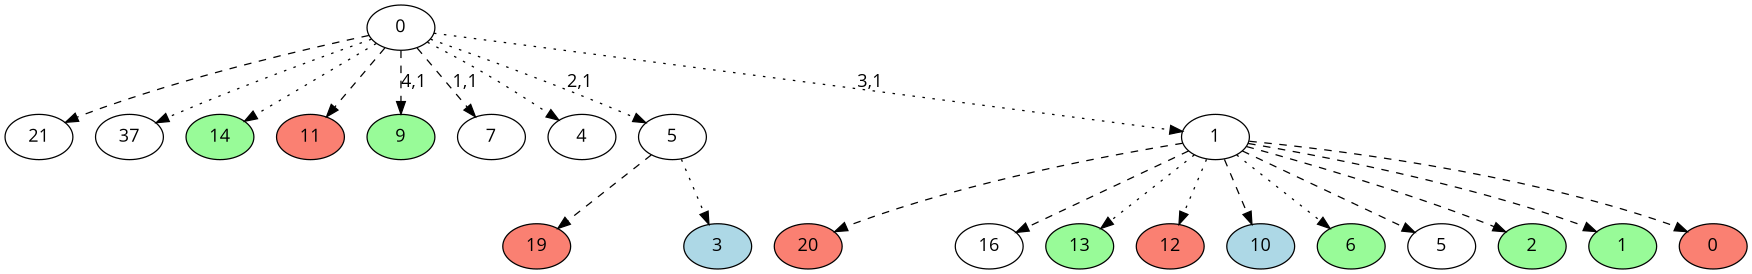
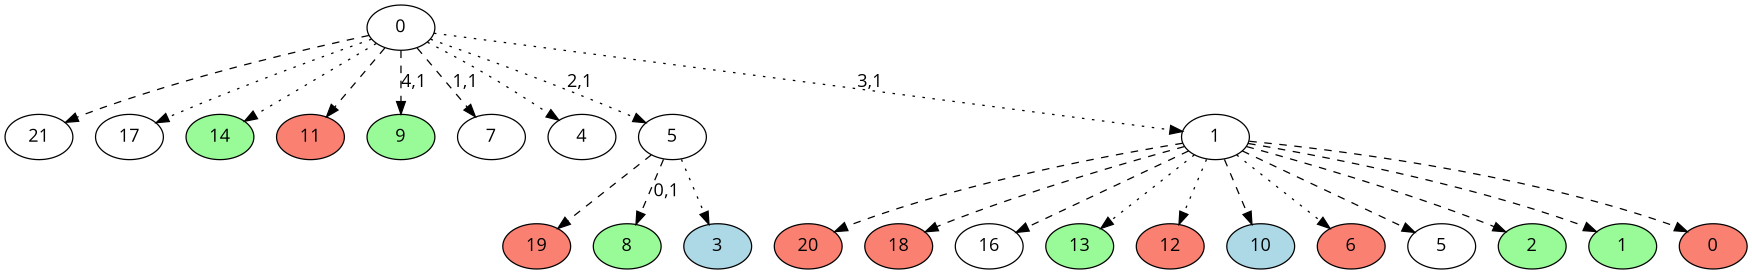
  digraph {
    fontname="Open Sans"
    node [fillcolor=white fontname="Open Sans" style=filled]
    edge [fontname="Open Sans" style=dashed]
    n1 [label=21]
    n2 [fillcolor=salmon label=20]
    n3 [fillcolor=salmon label=19]
-   n5 [label=37]
+   n4 [fillcolor=salmon label=18]
+   n5 [label=17]
    n6 [label=16]
    n7 [fillcolor=palegreen label=14]
    n8 [fillcolor=palegreen label=13]
    n9 [fillcolor=salmon label=12]
    n10 [fillcolor=salmon label=11]
    n11 [fillcolor=lightblue label=10]
    n12 [fillcolor=palegreen label=9]
+   n13 [fillcolor=palegreen label=8]
    n14 [label=7]
-   n15 [fillcolor=palegreen label=6]
+   n15 [fillcolor=salmon label=6]
    n16 [label=5]
    n17 [label=4]
    n18 [fillcolor=lightblue label=3]
    5
    n20 [fillcolor=palegreen label=2]
    n21 [fillcolor=palegreen label=1]
    n22 [fillcolor=salmon label=0]
    1
    0
    5 -> n3
+   5 -> n13 [label="0,1"]
    5 -> n18 [style=dotted]
    1 -> n2
+   1 -> n4
    1 -> n6
    1 -> n8 [style=dotted]
    1 -> n9 [style=dotted]
    1 -> n11
    1 -> n15 [style=dotted]
    1 -> n16
    1 -> n20
    1 -> n21
    1 -> n22
    0 -> n1
    0 -> n5 [style=dotted]
    0 -> n7 [style=dotted]
    0 -> n10
    0 -> n12 [label="4,1"]
    0 -> n14 [label="1,1"]
    0 -> n17 [style=dotted]
    0 -> 5 [label="2,1" style=dotted]
    0 -> 1 [label="3,1" style=dotted]
  }
